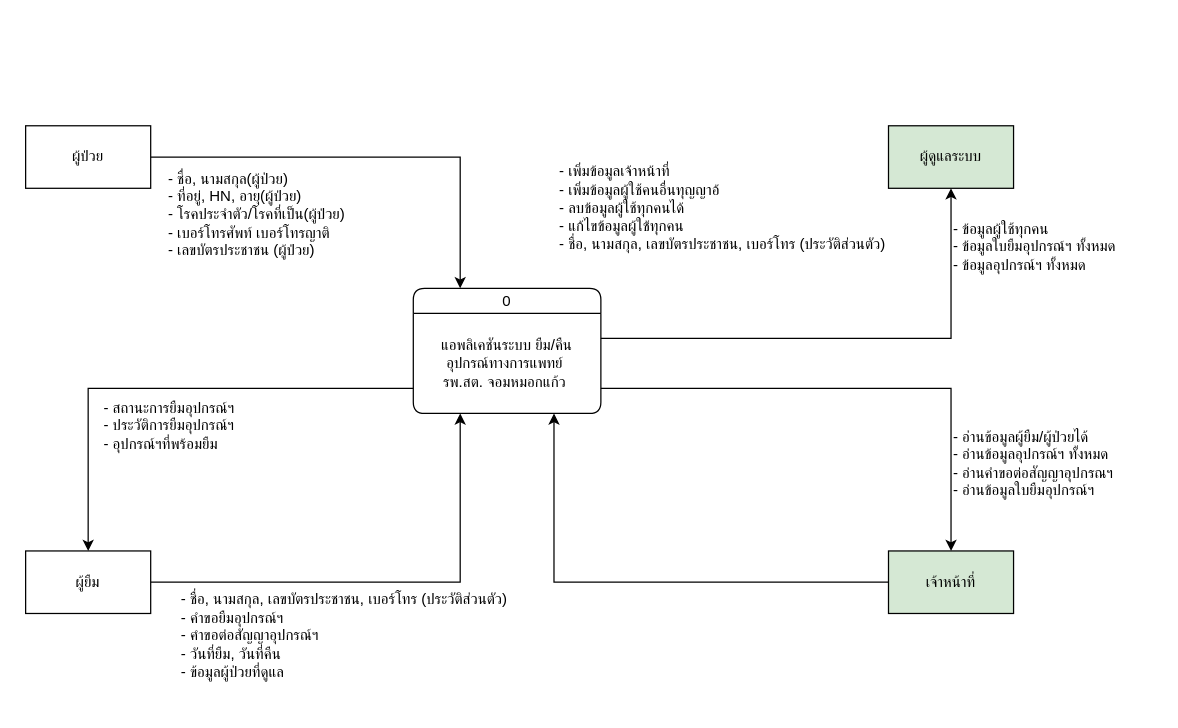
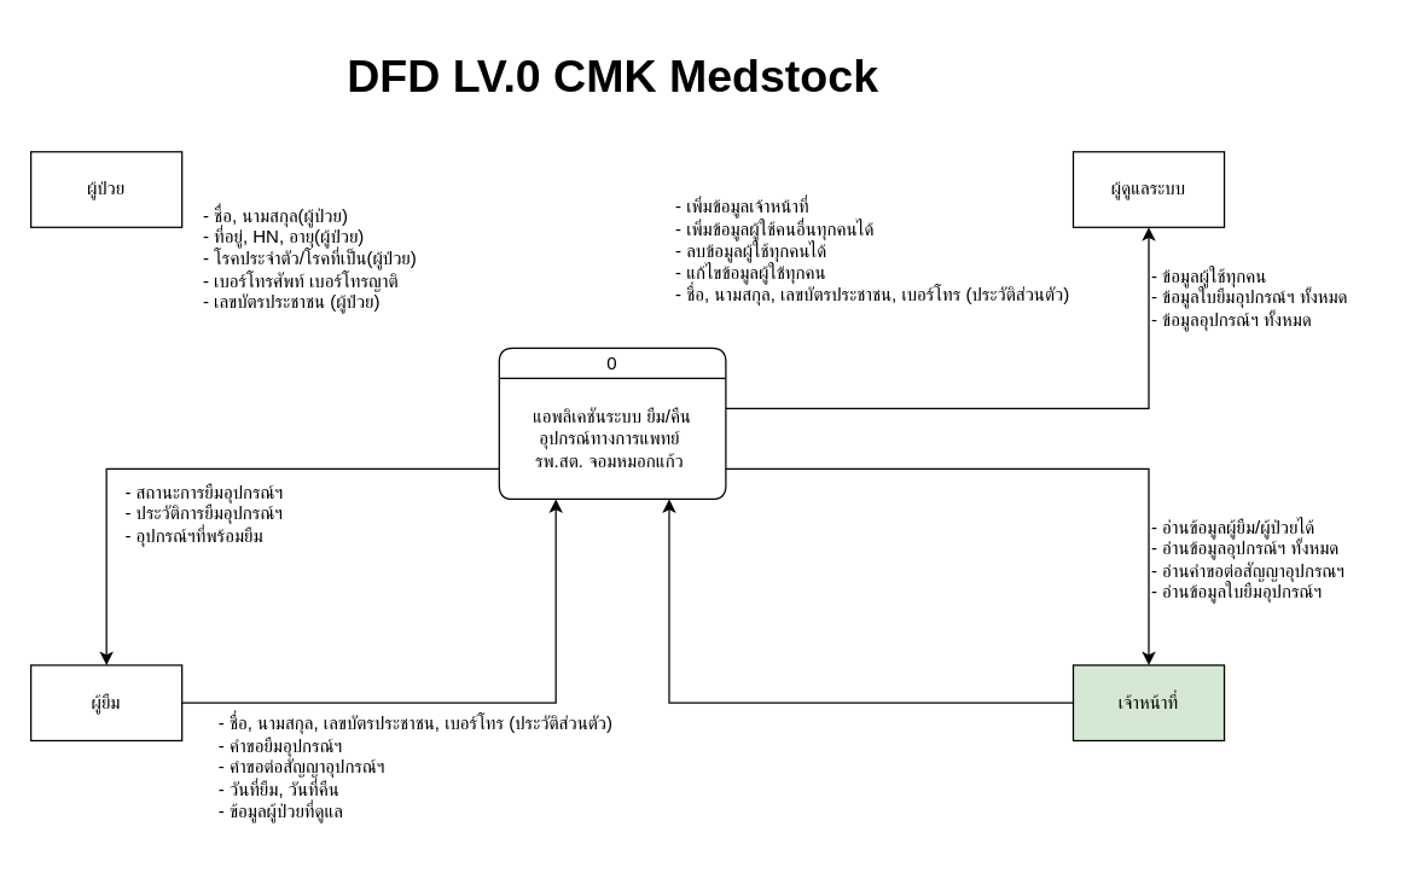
  <mxCell id="0" />
  <mxCell id="1" parent="0" />
  <mxCell id="2" value="0" style="swimlane;fontStyle=0;childLayout=stackLayout;horizontal=1;startSize=20;fillColor=#ffffff;horizontalStack=0;resizeParent=1;resizeParentMax=0;resizeLast=0;collapsible=0;marginBottom=0;swimlaneFillColor=#ffffff;rounded=1;" parent="1" vertex="1"><mxGeometry x="330" y="230" width="150" height="100" as="geometry" /></mxCell>
  <mxCell id="3" value="แอพลิเคชันระบบ ยืม/คืน &lt;br&gt;อุปกรณ์ทางการแพทย์&amp;nbsp;&lt;div&gt;รพ.สต. จอมหมอกแก้ว&amp;nbsp;&lt;/div&gt;" style="text;html=1;align=center;verticalAlign=middle;whiteSpace=wrap;rounded=0;" parent="2" vertex="1"><mxGeometry y="20" width="150" height="80" as="geometry" /></mxCell>
- <mxCell id="4" style="edgeStyle=orthogonalEdgeStyle;rounded=0;orthogonalLoop=1;jettySize=auto;html=1;exitX=1;exitY=0.5;exitDx=0;exitDy=0;entryX=0.25;entryY=0;entryDx=0;entryDy=0;" parent="1" source="5" target="2" edge="1"><mxGeometry relative="1" as="geometry" /></mxCell>
  <mxCell id="5" value="ผู้ป่วย" style="html=1;dashed=0;whiteSpace=wrap;" parent="1" vertex="1"><mxGeometry x="20" y="100" width="100" height="50" as="geometry" /></mxCell>
- <mxCell id="6" value="ผู้ดูแลระบบ" style="html=1;dashed=0;whiteSpace=wrap;fillColor=#d5e8d4;" parent="1" vertex="1"><mxGeometry x="710" y="100" width="100" height="50" as="geometry" /></mxCell>
+ <mxCell id="6" value="ผู้ดูแลระบบ" style="html=1;dashed=0;whiteSpace=wrap;" parent="1" vertex="1"><mxGeometry x="710" y="100" width="100" height="50" as="geometry" /></mxCell>
  <mxCell id="7" style="edgeStyle=orthogonalEdgeStyle;rounded=0;orthogonalLoop=1;jettySize=auto;html=1;exitX=1;exitY=0.5;exitDx=0;exitDy=0;entryX=0.25;entryY=1;entryDx=0;entryDy=0;" parent="1" source="8" target="3" edge="1"><mxGeometry relative="1" as="geometry" /></mxCell>
  <mxCell id="8" value="ผู้ยืม" style="html=1;dashed=0;whiteSpace=wrap;" parent="1" vertex="1"><mxGeometry x="20" y="440" width="100" height="50" as="geometry" /></mxCell>
  <mxCell id="9" style="edgeStyle=orthogonalEdgeStyle;rounded=0;orthogonalLoop=1;jettySize=auto;html=1;exitX=0;exitY=0.5;exitDx=0;exitDy=0;entryX=0.75;entryY=1;entryDx=0;entryDy=0;" parent="1" source="10" target="3" edge="1"><mxGeometry relative="1" as="geometry" /></mxCell>
  <mxCell id="10" value="เจ้าหน้าที่" style="html=1;dashed=0;whiteSpace=wrap;fillColor=#d5e8d4;" parent="1" vertex="1"><mxGeometry x="710" y="440" width="100" height="50" as="geometry" /></mxCell>
  <mxCell id="11" style="edgeStyle=orthogonalEdgeStyle;rounded=0;orthogonalLoop=1;jettySize=auto;html=1;exitX=0;exitY=0.75;exitDx=0;exitDy=0;" parent="1" source="3" target="8" edge="1"><mxGeometry relative="1" as="geometry" /></mxCell>
  <mxCell id="12" style="edgeStyle=orthogonalEdgeStyle;rounded=0;orthogonalLoop=1;jettySize=auto;html=1;exitX=1;exitY=0.75;exitDx=0;exitDy=0;" parent="1" source="3" target="10" edge="1"><mxGeometry relative="1" as="geometry" /></mxCell>
  <mxCell id="13" style="edgeStyle=orthogonalEdgeStyle;rounded=0;orthogonalLoop=1;jettySize=auto;html=1;exitX=1;exitY=0.25;exitDx=0;exitDy=0;entryX=0.5;entryY=1;entryDx=0;entryDy=0;" parent="1" source="3" target="6" edge="1"><mxGeometry relative="1" as="geometry" /></mxCell>
  <mxCell id="14" value="&lt;div style=&quot;text-align: left;&quot;&gt;&lt;div&gt;&lt;span style=&quot;background-color: initial;&quot;&gt;- ชื่อ, นามสกุล(ผู้ป่วย)&lt;/span&gt;&lt;/div&gt;&lt;div&gt;- ที่อยู่, HN, อายุ(ผู้ป่วย)&lt;/div&gt;&lt;div&gt;&lt;span style=&quot;background-color: initial;&quot;&gt;- โรคประจำตัว/โรคที่เป็น(ผู้ป่วย)&lt;/span&gt;&lt;br&gt;&lt;/div&gt;&lt;div&gt;- เบอร์โทรศัพท์ เบอร์โทรญาติ&lt;span style=&quot;background-color: initial;&quot;&gt;&lt;br&gt;&lt;/span&gt;&lt;/div&gt;&lt;div&gt;- เลขบัตรประชาชน (ผู้ป่วย)&lt;/div&gt;&lt;/div&gt;" style="text;html=1;align=center;verticalAlign=middle;whiteSpace=wrap;rounded=0;" parent="1" vertex="1"><mxGeometry x="120" y="126" width="170" height="90" as="geometry" /></mxCell>
- <mxCell id="15" value="&lt;span style=&quot;background-color: initial;&quot;&gt;- เพิ่มข้อมูลเจ้าหน้าที่&lt;/span&gt;&lt;br&gt;&lt;span style=&quot;background-color: initial;&quot;&gt;- เพิ่มข้อมูลผู้ใช้คนอื่นทุญญาอ้&lt;/span&gt;&lt;br&gt;&lt;span style=&quot;background-color: initial;&quot;&gt;- ลบข้อมูลผู้ใช้ทุกคนได้&lt;/span&gt;&lt;br&gt;&lt;span style=&quot;background-color: initial;&quot;&gt;- แก้ไขข้อมูลผู้ใช้ทุกคน&lt;/span&gt;&lt;div&gt;&lt;span style=&quot;background-color: initial;&quot;&gt;-&amp;nbsp;&lt;/span&gt;&lt;span style=&quot;background-color: initial;&quot;&gt;ชื่อ, นามสกุล, เลขบัตรประชาชน, เบอร์โทร (ประวัติส่วนตัว)&lt;/span&gt;&lt;/div&gt;&lt;div&gt;&lt;span style=&quot;background-color: initial;&quot;&gt;&lt;br&gt;&lt;/span&gt;&lt;/div&gt;" style="text;html=1;align=left;verticalAlign=middle;whiteSpace=wrap;rounded=0;" parent="1" vertex="1"><mxGeometry x="445" y="130" width="310" height="86" as="geometry" /></mxCell>
+ <mxCell id="15" value="&lt;span style=&quot;background-color: initial;&quot;&gt;- เพิ่มข้อมูลเจ้าหน้าที่&lt;/span&gt;&lt;br&gt;&lt;span style=&quot;background-color: initial;&quot;&gt;- เพิ่มข้อมูลผู้ใช้คนอื่นทุกคนได้&lt;/span&gt;&lt;br&gt;&lt;span style=&quot;background-color: initial;&quot;&gt;- ลบข้อมูลผู้ใช้ทุกคนได้&lt;/span&gt;&lt;br&gt;&lt;span style=&quot;background-color: initial;&quot;&gt;- แก้ไขข้อมูลผู้ใช้ทุกคน&lt;/span&gt;&lt;div&gt;&lt;span style=&quot;background-color: initial;&quot;&gt;-&amp;nbsp;&lt;/span&gt;&lt;span style=&quot;background-color: initial;&quot;&gt;ชื่อ, นามสกุล, เลขบัตรประชาชน, เบอร์โทร (ประวัติส่วนตัว)&lt;/span&gt;&lt;/div&gt;&lt;div&gt;&lt;span style=&quot;background-color: initial;&quot;&gt;&lt;br&gt;&lt;/span&gt;&lt;/div&gt;" style="text;html=1;align=left;verticalAlign=middle;whiteSpace=wrap;rounded=0;" parent="1" vertex="1"><mxGeometry x="445" y="130" width="310" height="86" as="geometry" /></mxCell>
  <mxCell id="16" value="&lt;div style=&quot;text-align: left;&quot;&gt;&lt;span style=&quot;background-color: initial;&quot;&gt;- สถานะการยืม&lt;/span&gt;&lt;span style=&quot;background-color: initial;&quot;&gt;อุปกรณ์ฯ&lt;/span&gt;&lt;/div&gt;&lt;div style=&quot;text-align: left;&quot;&gt;- ประวัติการยืม&lt;span style=&quot;background-color: initial;&quot;&gt;อุปกรณ์ฯ&lt;/span&gt;&lt;br&gt;&lt;/div&gt;&lt;div style=&quot;text-align: left;&quot;&gt;- อุปกรณ์ฯที่พร้อมยืม&lt;br&gt;&lt;/div&gt;" style="text;html=1;align=center;verticalAlign=middle;whiteSpace=wrap;rounded=0;" parent="1" vertex="1"><mxGeometry x="70" y="320" width="130" height="40" as="geometry" /></mxCell>
  <mxCell id="17" value="&lt;div style=&quot;text-align: left;&quot;&gt;&lt;span style=&quot;background-color: initial;&quot;&gt;- ชื่อ, นามสกุล, เลขบัตรประชาชน, เบอร์โทร (ประวัติส่วนตัว)&lt;/span&gt;&lt;/div&gt;&lt;div style=&quot;text-align: left;&quot;&gt;- คำขอยืม&lt;span style=&quot;background-color: initial;&quot;&gt;อุปกรณ์ฯ&lt;/span&gt;&lt;br&gt;&lt;/div&gt;&lt;div style=&quot;text-align: left;&quot;&gt;- คำขอต่อสัญญา&lt;span style=&quot;background-color: initial;&quot;&gt;อุปกรณ์ฯ&lt;/span&gt;&lt;br&gt;&lt;/div&gt;&lt;div style=&quot;text-align: left;&quot;&gt;- วันที่ยืม, วันที่คืน&lt;br&gt;&lt;/div&gt;&lt;div style=&quot;text-align: left;&quot;&gt;- ข้อมูลผู้ป่วยที่ดูแล&lt;br&gt;&lt;/div&gt;&lt;div style=&quot;text-align: left;&quot;&gt;&lt;br&gt;&lt;/div&gt;" style="text;html=1;align=center;verticalAlign=middle;whiteSpace=wrap;rounded=0;" parent="1" vertex="1"><mxGeometry x="120" y="470" width="310" height="90" as="geometry" /></mxCell>
  <mxCell id="18" value="- ข้อมูลผู้ใช้ทุกคน&lt;div&gt;- ข้อมูลใบยืมอุปกรณ์ฯ ทั้งหมด&lt;/div&gt;&lt;div style=&quot;&quot;&gt;- ข้อมูลอุปกรณ์ฯ ทั้งหมด&lt;/div&gt;" style="text;html=1;align=left;verticalAlign=middle;whiteSpace=wrap;rounded=0;" parent="1" vertex="1"><mxGeometry x="760" y="170" width="150" height="54" as="geometry" /></mxCell>
  <mxCell id="19" value="- อ่านข้อมูลผู้ยืม/ผู้ป่วยได้&lt;div&gt;- อ่านข้อมูลอุปกรณ์ฯ ทั้งหมด&lt;/div&gt;&lt;div&gt;- อ่านคำขอต่อสัญญาอุปกรณฯ&lt;/div&gt;&lt;div&gt;&lt;span style=&quot;background-color: initial;&quot;&gt;- อ่านข้อมูลใบยืมอุปกรณ์ฯ&lt;/span&gt;&lt;/div&gt;" style="text;html=1;align=left;verticalAlign=middle;whiteSpace=wrap;rounded=0;" parent="1" vertex="1"><mxGeometry x="760" y="340" width="160" height="60" as="geometry" /></mxCell>
+ <mxCell id="20" value="&lt;font size=&quot;1&quot; style=&quot;&quot;&gt;&lt;b style=&quot;font-size: 30px;&quot;&gt;DFD LV.0 CMK Medstock&lt;/b&gt;&lt;/font&gt;" style="text;html=1;align=center;verticalAlign=middle;whiteSpace=wrap;rounded=0;" parent="1" vertex="1"><mxGeometry x="212.5" y="20" width="385" height="60" as="geometry" /></mxCell>
